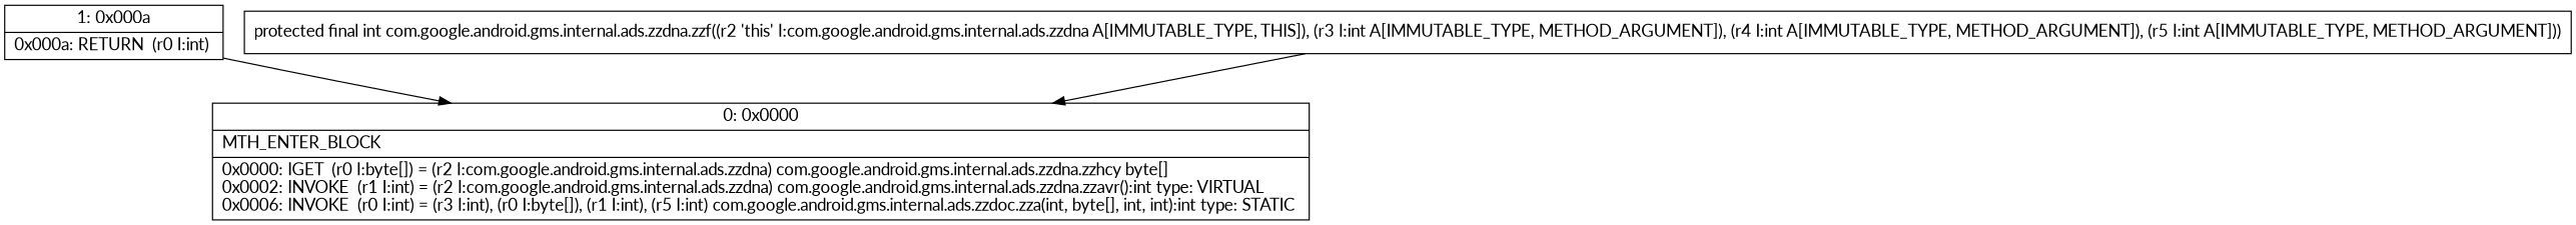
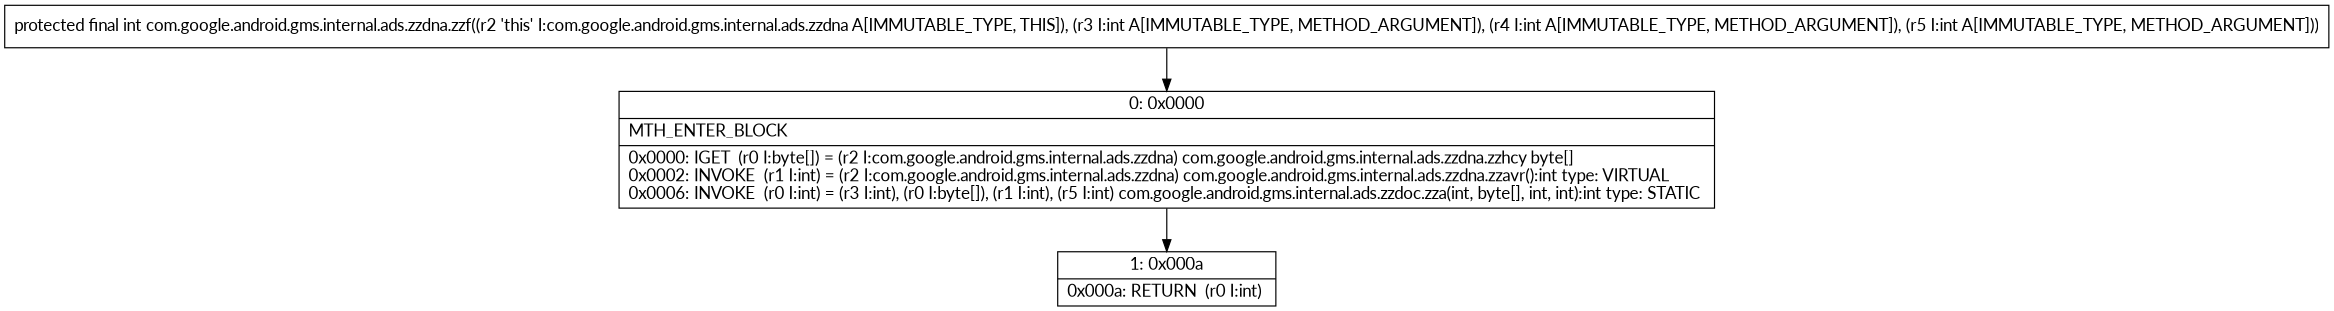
  digraph {
    fontname=Lato
    node [shape=record fontname=Lato]
    edge [fontname=Lato]
    n1 [label="{0\:\ 0x0000|MTH_ENTER_BLOCK\l|0x0000: IGET  (r0 I:byte[]) = (r2 I:com.google.android.gms.internal.ads.zzdna) com.google.android.gms.internal.ads.zzdna.zzhcy byte[] \l0x0002: INVOKE  (r1 I:int) = (r2 I:com.google.android.gms.internal.ads.zzdna) com.google.android.gms.internal.ads.zzdna.zzavr():int type: VIRTUAL \l0x0006: INVOKE  (r0 I:int) = (r3 I:int), (r0 I:byte[]), (r1 I:int), (r5 I:int) com.google.android.gms.internal.ads.zzdoc.zza(int, byte[], int, int):int type: STATIC \l}"]
    n2 [label="{1\:\ 0x000a|0x000a: RETURN  (r0 I:int) \l}"]
    n3 [label="{protected final int com.google.android.gms.internal.ads.zzdna.zzf((r2 'this' I:com.google.android.gms.internal.ads.zzdna A[IMMUTABLE_TYPE, THIS]), (r3 I:int A[IMMUTABLE_TYPE, METHOD_ARGUMENT]), (r4 I:int A[IMMUTABLE_TYPE, METHOD_ARGUMENT]), (r5 I:int A[IMMUTABLE_TYPE, METHOD_ARGUMENT])) }"]
-   n2 -> n1
+   n1 -> n2
    n3 -> n1
  }
